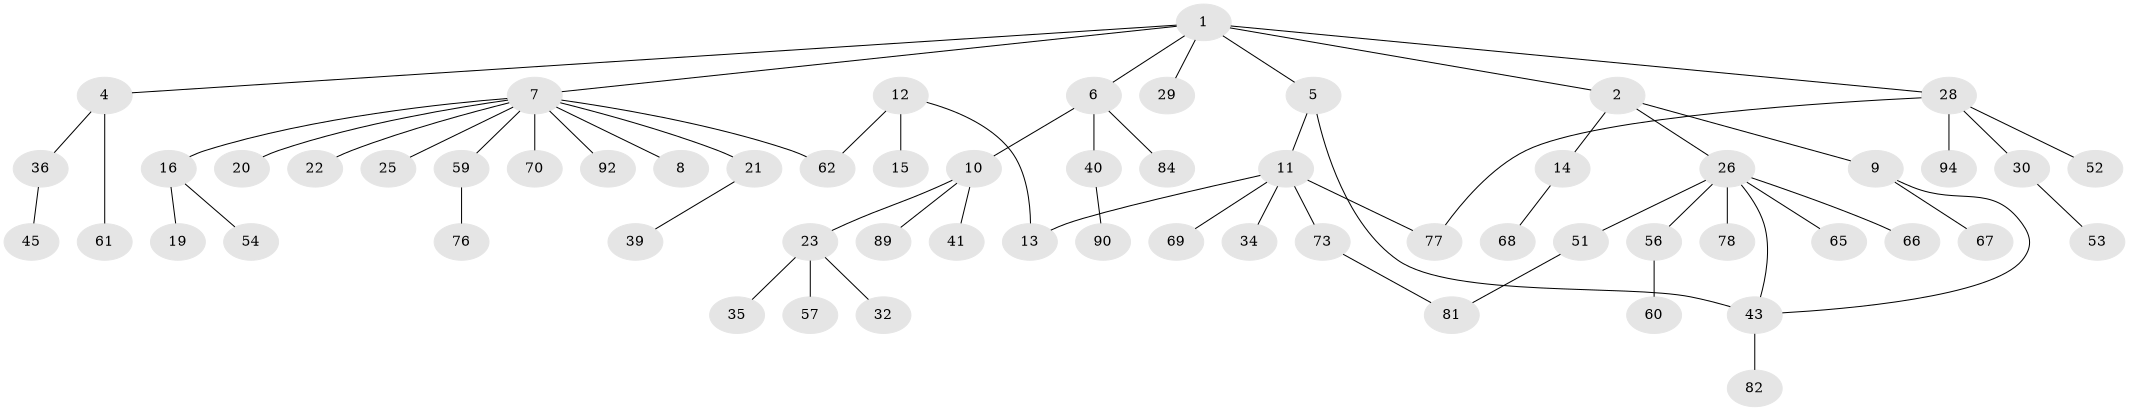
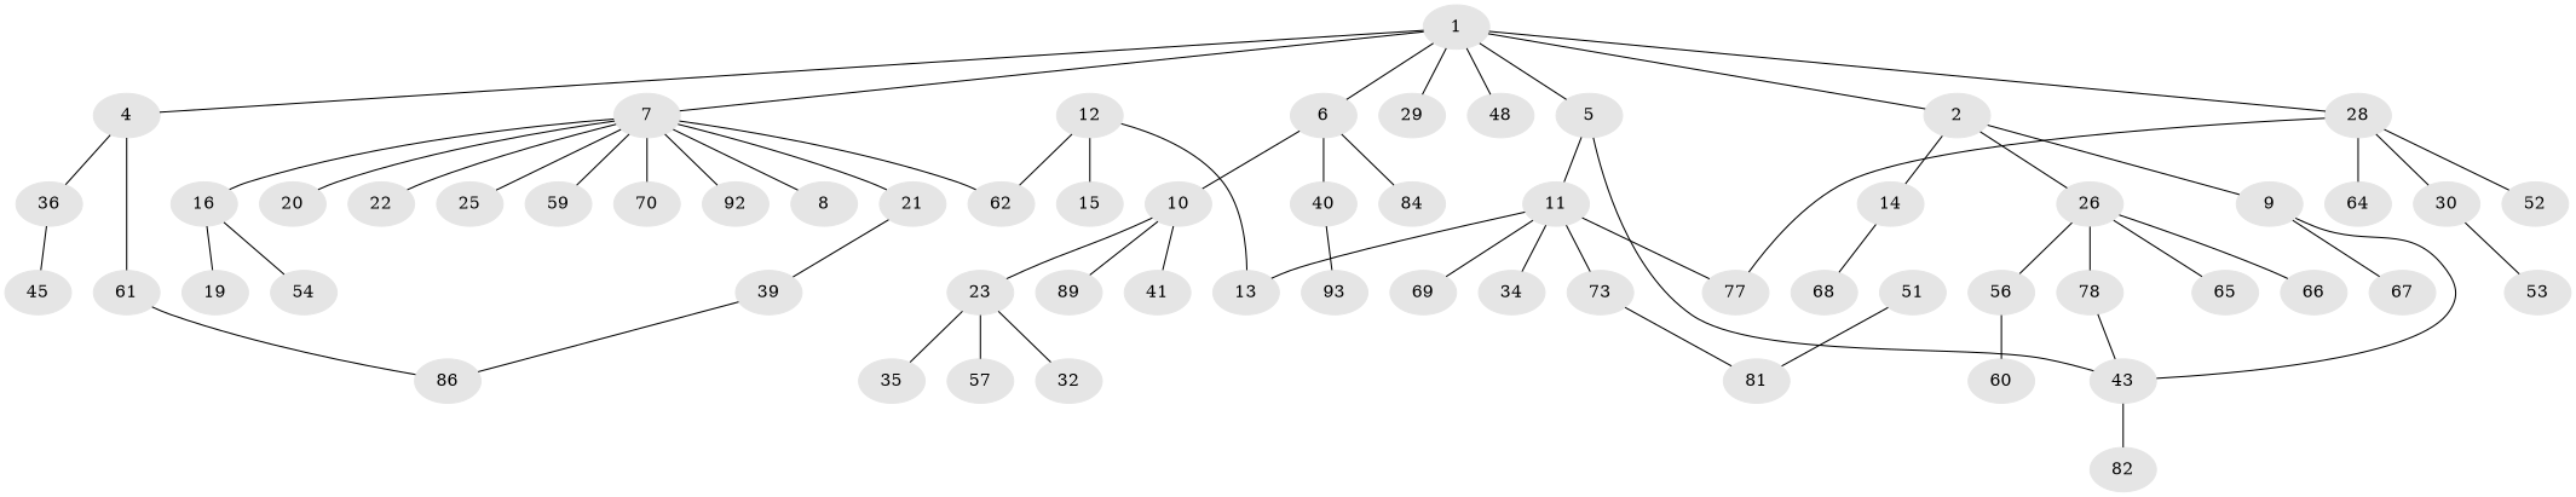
  graph {
    node [color=gray90 style=filled]
    1 [super="+3"]
    2 [super="+18"]
    4 [super="+47"]
    5 [super="+75"]
    6 [super="+37"]
    7 [super="+42"]
    28 [super="+31"]
    29
+   48
    9 [super="+46"]
    14 [super="+79"]
    26 [super="+33"]
    36 [super="+91"]
    61 [super="+71"]
    11 [super="+38"]
    43 [super="+58"]
    10 [super="+87"]
    40
    84
    8
    16 [super="+55"]
    20 [super="+50"]
    21 [super="+90"]
    22 [super="+27"]
    25
    59
    70
    92
    62
    77
    30
    52
-   64 [label=94]
+   64
    67 [super="+88"]
    68 [super="+80"]
    51
    56 [super="+96"]
    65
    66
    78 [super="+85"]
    45
+   86
    13 [super="+44"]
    34 [super="+63"]
    69
    73
    82 [super="+94"]
    23 [super="+24"]
    41
    89
-   93 [label=90]
+   93
    12 [super="+72"]
    15 [super="+17"]
    19
    54
    39 [super="+49"]
-   76
    32
    35
    57
    81 [super="+95"]
    60 [super="+83"]
    53 [super="+74"]
    1 -- 2
    1 -- 4
    1 -- 5
    1 -- 6
    1 -- 7
    1 -- 28
    1 -- 29
+   1 -- 48
    2 -- 9
    2 -- 14
    2 -- 26
    4 -- 36
    4 -- 61
    5 -- 11
    5 -- 43
    6 -- 10
    6 -- 40
    6 -- 84
    7 -- 8
    7 -- 16
    7 -- 20
    7 -- 21
    7 -- 22
    7 -- 25
    7 -- 59
    7 -- 70
    7 -- 92
    7 -- 62
    28 -- 77
    28 -- 30
    28 -- 52
    28 -- 64
    9 -- 43
    9 -- 67
    14 -- 68
-   26 -- 43
-   26 -- 51
+   78 -- 43
    26 -- 56
    26 -- 65
    26 -- 66
    26 -- 78
    36 -- 45
+   61 -- 86
    11 -- 77
    11 -- 13
    11 -- 34
    11 -- 69
    11 -- 73
    43 -- 82
    10 -- 23
    10 -- 41
    10 -- 89
    40 -- 93
    16 -- 19
    16 -- 54
    21 -- 39
-   59 -- 76
    30 -- 53
    51 -- 81
    56 -- 60
    73 -- 81
    23 -- 32
    23 -- 35
    23 -- 57
    12 -- 62
    12 -- 13
    12 -- 15
+   39 -- 86
  }
